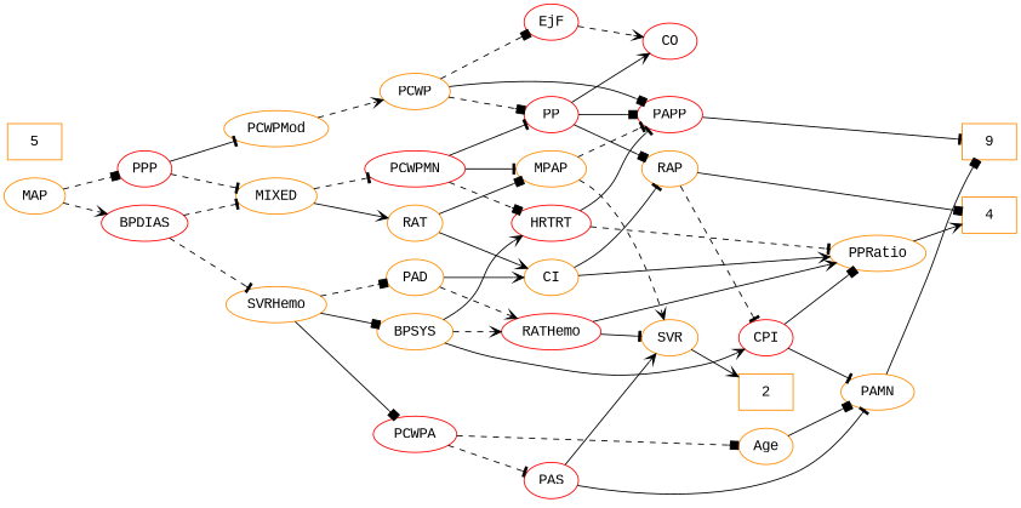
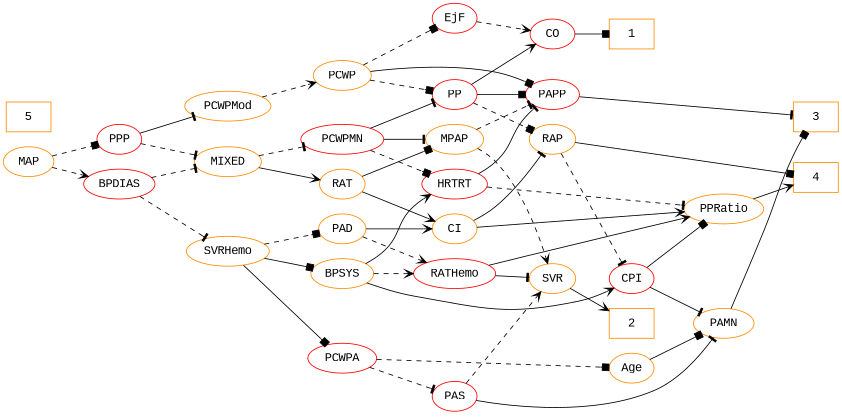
  strict digraph {
    fontname="Liberation Mono"
    rankdir=LR
    node [color=darkorange fontname="Liberation Mono"]
    edge [arrowhead=box fontname="Liberation Mono" style=solid]
+   1 [height=0.5 shape=box width=0.75]
    2 [height=0.5 shape=box width=0.75]
-   3 [height=0.5 shape=box width=0.75 label=9]
+   3 [height=0.5 shape=box width=0.75]
    4 [height=0.5 shape=box width=0.75]
    5 [height=0.5 shape=box width=0.75]
    Age [height=0.5 width=0.75]
    PAMN [height=0.5 width=1.011]
    EjF [color=red height=0.5 width=0.75]
    CO [color=red height=0.5 width=0.75]
    PAPP [color=red height=0.5 width=0.88464]
    RAP [height=0.5 width=0.77632]
    CPI [color=red height=0.5 width=0.75]
    MIXED [height=0.5 width=1.1193]
    RAT [height=0.5 width=0.75827]
    PCWPMN [color=red height=0.5 width=1.3902]
    MPAP [height=0.5 width=0.97491]
    CI [height=0.5 width=0.75]
    HRTRT [color=red height=0.5 width=1.1013]
    PP [color=red height=0.5 width=0.75]
    SVR [height=0.5 width=0.77632]
    PPRatio [height=0.5 width=1.1013]
    BPSYS [height=0.5 width=1.0471]
    RATHemo [color=red height=0.5 width=1.3721]
    PAD [height=0.5 width=0.79437]
    PAS [color=red height=0.5 width=0.75]
    PCWPMod [height=0.5 width=1.4443]
    PCWP [height=0.5 width=0.97491]
    PCWPA [color=red height=0.5 width=1.1555]
    SVRHemo [height=0.5 width=1.3902]
    BPDIAS [color=red height=0.5 width=1.1735]
    MAP [height=0.5 width=0.84854]
    PPP [color=red height=0.5 width=0.75]
    Age -> PAMN
    PAMN -> 3
    EjF -> CO [arrowhead=vee style=dashed]
+   CO -> 1
    PAPP -> 3 [arrowhead=tee]
    RAP -> 4
    RAP -> CPI [arrowhead=tee style=dashed]
    CPI -> PAMN [arrowhead=tee]
    CPI -> PPRatio
    MIXED -> RAT [arrowhead=vee]
    MIXED -> PCWPMN [arrowhead=tee style=dashed]
    RAT -> MPAP
    RAT -> CI [arrowhead=vee]
    PCWPMN -> MPAP [arrowhead=tee]
    PCWPMN -> HRTRT [style=dashed]
    PCWPMN -> PP [arrowhead=tee]
    MPAP -> PAPP [arrowhead=tee style=dashed]
    MPAP -> SVR [arrowhead=vee style=dashed]
    CI -> RAP [arrowhead=tee]
    CI -> PPRatio [arrowhead=vee]
    HRTRT -> PAPP [arrowhead=tee]
    HRTRT -> PPRatio [arrowhead=tee style=dashed]
    PP -> CO [arrowhead=vee]
    PP -> PAPP
-   PP -> RAP
+   PP -> RAP [style=dashed]
    SVR -> 2 [arrowhead=vee]
    PPRatio -> 4 [arrowhead=vee]
    BPSYS -> CPI [arrowhead=vee]
    BPSYS -> HRTRT [arrowhead=vee]
    BPSYS -> RATHemo [arrowhead=vee style=dashed]
    RATHemo -> SVR [arrowhead=tee]
    RATHemo -> PPRatio [arrowhead=vee]
    PAD -> CI [arrowhead=vee]
    PAD -> RATHemo [arrowhead=vee style=dashed]
    PAS -> PAMN [arrowhead=tee]
-   PAS -> SVR [arrowhead=vee]
+   PAS -> SVR [arrowhead=vee style=dashed]
    PCWPMod -> PCWP [arrowhead=vee style=dashed]
    PCWP -> EjF [style=dashed]
    PCWP -> PAPP
    PCWP -> PP [style=dashed]
    PCWPA -> Age [style=dashed]
    PCWPA -> PAS [arrowhead=tee style=dashed]
    SVRHemo -> BPSYS
    SVRHemo -> PAD [style=dashed]
    SVRHemo -> PCWPA
    BPDIAS -> MIXED [arrowhead=tee style=dashed]
    BPDIAS -> SVRHemo [arrowhead=tee style=dashed]
    MAP -> BPDIAS [arrowhead=vee style=dashed]
    MAP -> PPP [style=dashed]
    PPP -> MIXED [arrowhead=tee style=dashed]
    PPP -> PCWPMod [arrowhead=tee]
  }
